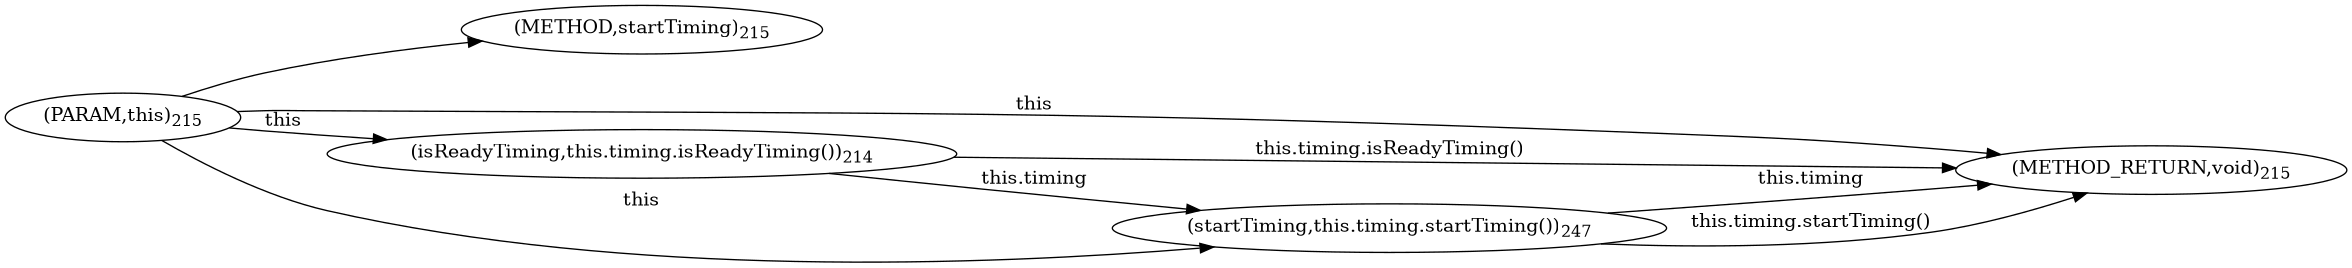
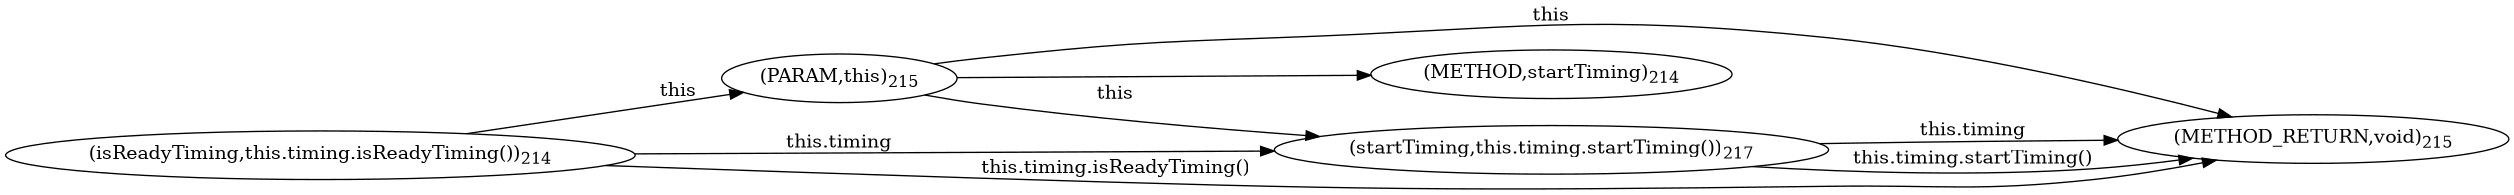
  digraph {
    rankdir=LR
-   n1 [label=<(METHOD,startTiming)<SUB>215</SUB>>]
+   n1 [label=<(METHOD,startTiming)<SUB>214</SUB>>]
    n2 [label=<(PARAM,this)<SUB>215</SUB>>]
    n3 [label=<(METHOD_RETURN,void)<SUB>215</SUB>>]
    n4 [label=<(isReadyTiming,this.timing.isReadyTiming())<SUB>214</SUB>>]
-   n5 [label=<(startTiming,this.timing.startTiming())<SUB>247</SUB>>]
+   n5 [label=<(startTiming,this.timing.startTiming())<SUB>217</SUB>>]
    n2 -> n1
    n2 -> n3 [label=this]
-   n2 -> n4 [label=this]
+   n4 -> n2 [label=this]
    n2 -> n5 [label=this]
    n4 -> n3 [label="this.timing.isReadyTiming()"]
    n4 -> n5 [label="this.timing"]
    n5 -> n3 [label="this.timing"]
    n5 -> n3 [label="this.timing.startTiming()"]
  }
